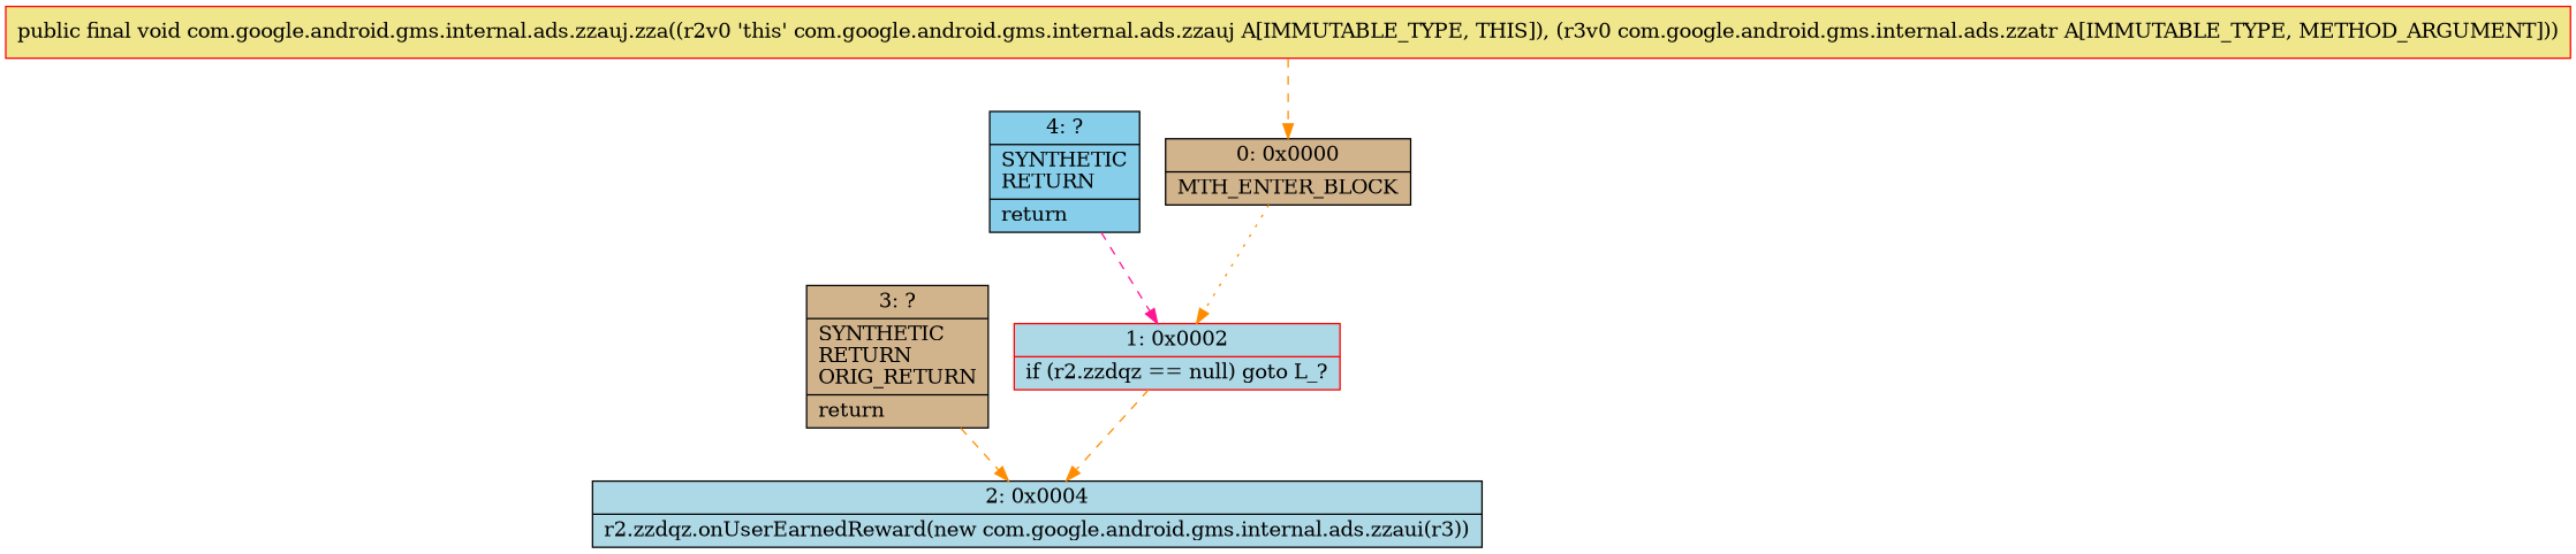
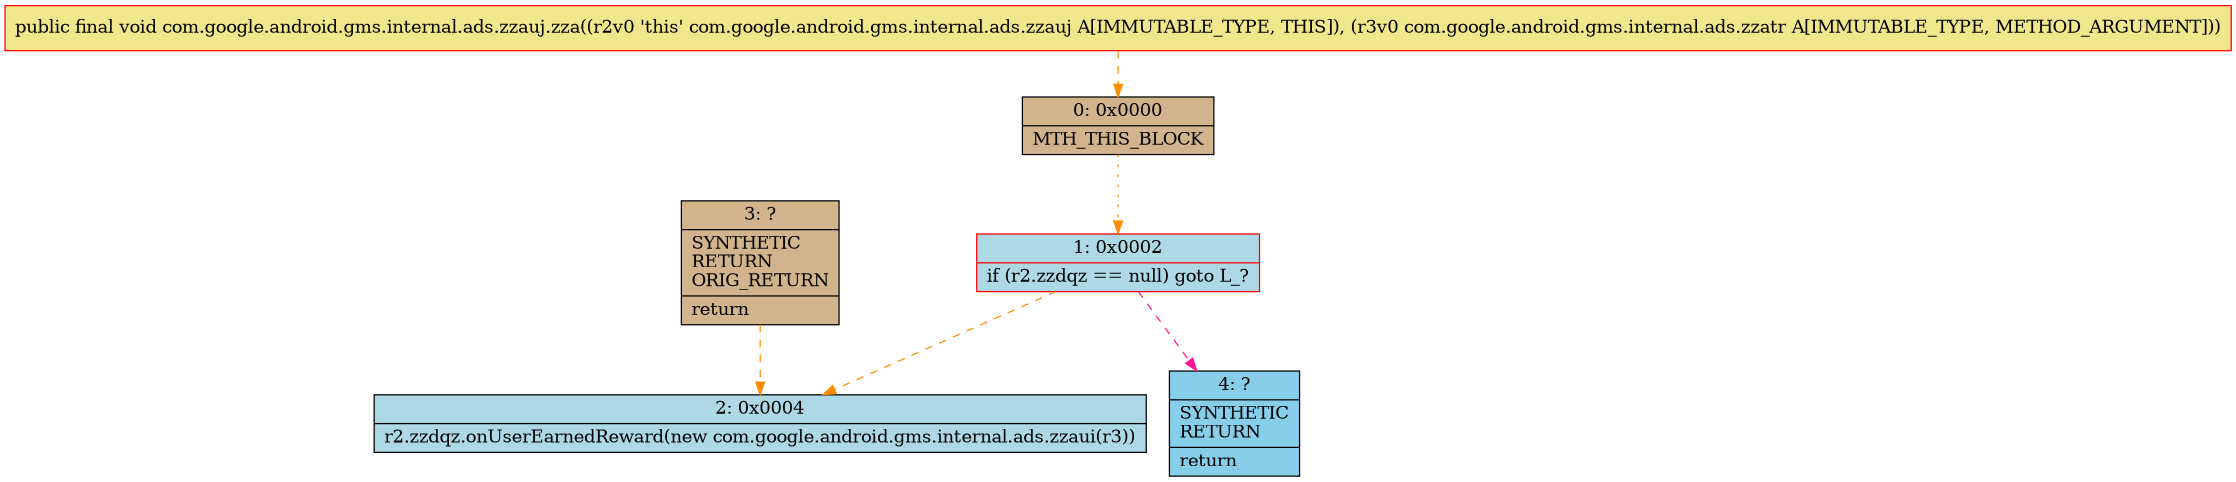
  digraph {
    node [color=black fillcolor=tan shape=record style=filled]
    edge [color=darkorange style=dashed]
-   n1 [label="{0\:\ 0x0000|MTH_ENTER_BLOCK\l}"]
+   n1 [label="{0\:\ 0x0000|MTH_THIS_BLOCK\l}"]
    n2 [color=red fillcolor=lightblue label="{1\:\ 0x0002|if (r2.zzdqz == null) goto L_?\l}"]
    n3 [fillcolor=lightblue label="{2\:\ 0x0004|r2.zzdqz.onUserEarnedReward(new com.google.android.gms.internal.ads.zzaui(r3))\l}"]
    n4 [fillcolor=skyblue label="{4\:\ ?|SYNTHETIC\lRETURN\l|return\l}"]
    n5 [label="{3\:\ ?|SYNTHETIC\lRETURN\lORIG_RETURN\l|return\l}"]
    n6 [color=red fillcolor=khaki label="{public final void com.google.android.gms.internal.ads.zzauj.zza((r2v0 'this' com.google.android.gms.internal.ads.zzauj A[IMMUTABLE_TYPE, THIS]), (r3v0 com.google.android.gms.internal.ads.zzatr A[IMMUTABLE_TYPE, METHOD_ARGUMENT])) }"]
    n1 -> n2 [style=dotted]
    n2 -> n3
-   n4 -> n2 [color=deeppink]
+   n2 -> n4 [color=deeppink]
    n5 -> n3
    n6 -> n1
  }
